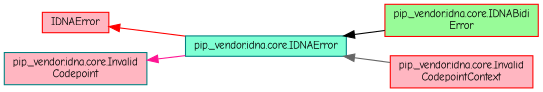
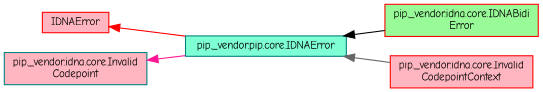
  digraph {
    fontname="Comic Neue"
    rankdir=LR
    node [color=red fillcolor=lightpink fontname="Comic Neue" fontsize=10 shape=box style=filled]
    edge [dir=back fontname="Comic Neue" fontsize=10 labelfontname=Helvetica labelfontsize=10 style=solid]
    n1 [height=0.2 label=IDNAError width=0.4]
-   n2 [color=teal fillcolor=aquamarine height=0.2 label="pip._vendor.idna.core.IDNAError" width=0.4]
+   n2 [color=teal fillcolor=aquamarine height=0.2 label="pip._vendor.pip.core.IDNAError" width=0.4]
    n3 [fillcolor=palegreen height=0.2 label="pip._vendor.idna.core.IDNABidi\lError" width=0.4]
    n4 [height=0.2 label="pip._vendor.idna.core.Invalid\lCodepointContext" width=0.4]
    n5 [color=teal height=0.2 label="pip._vendor.idna.core.Invalid\lCodepoint" width=0.4]
    n1 -> n2 [color=red]
    n2 -> n3 [color=black]
    n2 -> n4 [color=gray40]
    n5 -> n2 [color=deeppink]
  }
